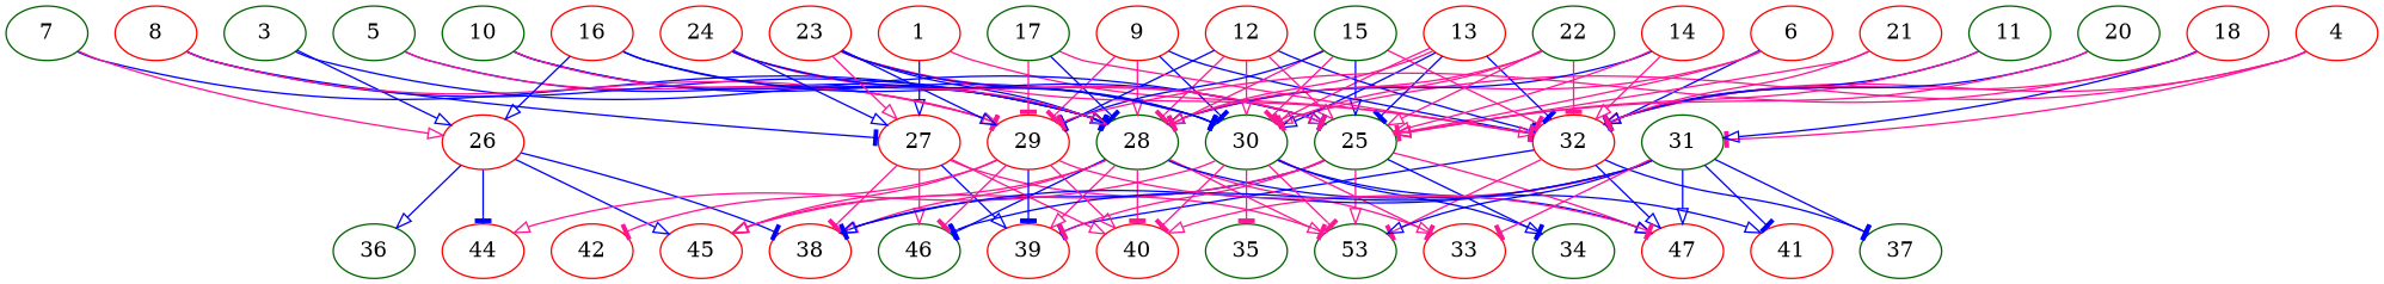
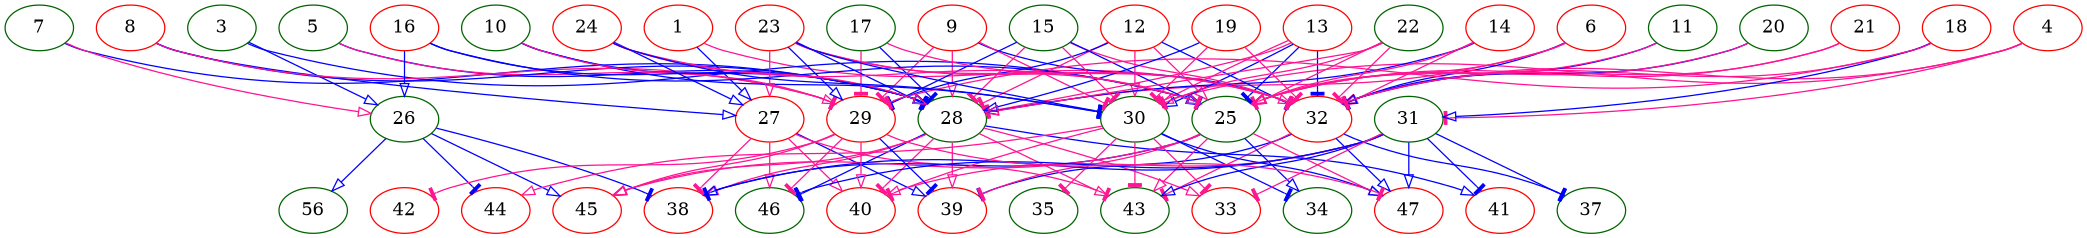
  digraph {
    node [alpha=0.02 color=red]
    edge [arrowhead=tee color=deeppink]
    1 [alpha=0.08 expect_size=287949513242157408]
    27 [expect_size=105292702198792192000]
    32 [expect_size=14606390571604536]
    38 [alpha=0.15 expect_size=21817335448899848]
    39 [alpha=0.10 expect_size=1071147323350357632]
-   43 [alpha=0.13 color=darkgreen expect_size=19810777100816740 label=53]
+   43 [alpha=0.13 color=darkgreen expect_size=19810777100816740]
    40 [alpha=0.14 expect_size=892000443707695300608]
    46 [alpha=0.12 color=darkgreen expect_size=17024011599047112]
    47 [alpha=0.08 expect_size=886363925485566558208]
    37 [alpha=0.17 color=darkgreen expect_size=729093844731888140288]
    28 [alpha=0.15 color=darkgreen expect_size=334734975829628944384]
    45 [alpha=0.19 expect_size=200720156396059885568]
    33 [expect_size=6326637599937634]
    41 [alpha=0.14 expect_size=115269722931738968064]
    3 [alpha=0.07 color=darkgreen expect_size=756287133693509632]
    25 [alpha=0.07 color=darkgreen expect_size=12072123996074212]
-   26 [alpha=0.04 expect_size=1241366291736670]
+   26 [alpha=0.04 color=darkgreen expect_size=1241366291736670]
    34 [alpha=0.14 color=darkgreen expect_size=12379192847031694]
-   36 [alpha=0.16 color=darkgreen expect_size=30349036811654568]
+   36 [alpha=0.16 color=darkgreen expect_size=30349036811654568 label=56]
    44 [alpha=0.12 expect_size=61278847354368632]
    4 [alpha=0.05 expect_size=42928859107144512]
    30 [color=darkgreen expect_size=31407724113287970816]
    31 [alpha=0.10 color=darkgreen expect_size=27973485860528324]
    35 [alpha=0.04 color=darkgreen expect_size=954404728285459120128]
    5 [alpha=0.01 color=darkgreen expect_size=18027133069179104]
    29 [alpha=0.11 expect_size=55787316312858976]
    42 [alpha=0.15 expect_size=88074730712204]
    6 [alpha=0.20 expect_size=7544151695567305]
    7 [alpha=0.16 color=darkgreen expect_size=63549823780913152000]
    8 [alpha=0.09 expect_size=100284407168194768]
    9 [alpha=0.14 expect_size=464381724188919988224]
    10 [color=darkgreen expect_size=10649632997025775616]
    11 [alpha=0.03 color=darkgreen expect_size=191251064929242368]
    12 [alpha=0.18 expect_size=85149863387819147264]
    13 [alpha=0.05 expect_size=1959230532129683968]
    14 [alpha=0.15 expect_size=389165267676607545344]
    15 [alpha=0.12 color=darkgreen expect_size=554950170384679680]
    16 [alpha=0.17 expect_size=90103704489979543552]
    17 [alpha=0.17 color=darkgreen expect_size=37698816073621688]
    18 [alpha=0.03 expect_size=31183497074200856]
+   19 [alpha=0.08 expect_size=10590730293499396096]
    20 [alpha=0.16 color=darkgreen expect_size=1731472052809903616]
    21 [alpha=0.16 expect_size=2069043169830194]
    22 [alpha=0.19 color=darkgreen expect_size=314921201740002885632]
    23 [alpha=0.04 expect_size=14167529128730868]
    24 [alpha=0.01 expect_size=6053843847830230]
    1 -> 27 [arrowhead=onormal color=blue]
    1 -> 32
    27 -> 38
    27 -> 39 [arrowhead=onormal color=blue]
    27 -> 43
    27 -> 40 [arrowhead=onormal]
    27 -> 46 [arrowhead=onormal]
    32 -> 39 [color=blue]
    32 -> 43
    32 -> 47 [arrowhead=onormal color=blue]
    32 -> 37 [color=blue]
    28 -> 38 [arrowhead=onormal]
    28 -> 39 [arrowhead=onormal]
    28 -> 43 [arrowhead=onormal]
    28 -> 40
    28 -> 46 [color=blue]
    28 -> 45 [arrowhead=onormal]
    28 -> 33 [arrowhead=onormal]
    28 -> 41 [arrowhead=onormal color=blue]
    3 -> 25 [arrowhead=onormal color=blue]
    3 -> 26 [arrowhead=onormal color=blue]
    25 -> 38 [color=blue]
    25 -> 39
    25 -> 43 [arrowhead=onormal]
    25 -> 47 [arrowhead=onormal]
    25 -> 45 [arrowhead=onormal]
    25 -> 34 [arrowhead=onormal color=blue]
    26 -> 38 [color=blue]
    26 -> 45 [arrowhead=onormal color=blue]
    26 -> 36 [arrowhead=onormal color=blue]
    26 -> 44 [color=blue]
    4 -> 32 [arrowhead=onormal]
    4 -> 30 [arrowhead=onormal]
    4 -> 31
    30 -> 43
    30 -> 40
    30 -> 47 [arrowhead=onormal color=blue]
    30 -> 33
    30 -> 34 [color=blue]
    30 -> 44 [arrowhead=onormal]
    30 -> 35
    31 -> 38 [arrowhead=onormal color=blue]
    31 -> 43 [arrowhead=onormal color=blue]
    31 -> 40 [arrowhead=onormal]
    31 -> 46 [color=blue]
    31 -> 47 [arrowhead=onormal color=blue]
    31 -> 37 [color=blue]
    31 -> 33
    31 -> 41 [color=blue]
    5 -> 28 [color=blue]
    5 -> 29
    29 -> 39 [color=blue]
    29 -> 40 [arrowhead=onormal]
    29 -> 46
    29 -> 47
    29 -> 45 [arrowhead=onormal]
    29 -> 42
    6 -> 32 [color=blue]
-   6 -> 28 [arrowhead=onormal]
+   6 -> 28
    6 -> 25
    7 -> 28 [arrowhead=onormal color=blue]
    7 -> 26 [arrowhead=onormal]
-   8 -> 27 [color=blue]
+   8 -> 27 [arrowhead=onormal color=blue]
    8 -> 28 [color=blue]
    8 -> 29 [arrowhead=onormal]
    9 -> 32 [color=blue]
    9 -> 28 [arrowhead=onormal]
-   9 -> 30 [color=blue]
+   9 -> 30
    9 -> 29
    10 -> 28 [arrowhead=onormal color=blue]
    10 -> 30 [color=blue]
    10 -> 29
    11 -> 32 [color=blue]
    11 -> 25 [arrowhead=onormal]
    12 -> 32 [color=blue]
    12 -> 28
    12 -> 25 [arrowhead=onormal]
    12 -> 30 [arrowhead=onormal]
    12 -> 29 [color=blue]
    13 -> 32 [color=blue]
    13 -> 28
    13 -> 25 [color=blue]
    13 -> 30
    13 -> 30 [arrowhead=onormal color=blue]
    14 -> 32 [arrowhead=onormal]
    14 -> 28 [arrowhead=onormal color=blue]
    14 -> 25 [arrowhead=onormal]
    15 -> 32
    15 -> 28
    15 -> 25 [arrowhead=onormal color=blue]
    15 -> 30
    15 -> 29 [color=blue]
    16 -> 28 [arrowhead=onormal color=blue]
    16 -> 25 [color=blue]
    16 -> 26 [arrowhead=onormal color=blue]
    17 -> 32 [arrowhead=onormal]
    17 -> 28 [color=blue]
    17 -> 29
    18 -> 32 [arrowhead=onormal]
    18 -> 31 [arrowhead=onormal color=blue]
    18 -> 29
+   19 -> 32
+   19 -> 28 [arrowhead=onormal color=blue]
+   19 -> 30
    20 -> 32 [arrowhead=onormal color=blue]
    20 -> 25 [arrowhead=onormal]
    21 -> 32
    21 -> 25 [arrowhead=onormal]
    22 -> 32
    22 -> 28 [arrowhead=onormal]
    22 -> 25 [arrowhead=onormal]
    22 -> 30
    23 -> 27 [arrowhead=onormal]
    23 -> 32
    23 -> 28 [color=blue]
    23 -> 25 [arrowhead=onormal]
    23 -> 30 [color=blue]
    23 -> 29 [arrowhead=onormal color=blue]
    24 -> 27 [arrowhead=onormal color=blue]
    24 -> 28 [arrowhead=onormal]
    24 -> 25
    24 -> 30 [color=blue]
  }
